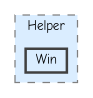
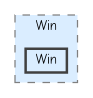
  digraph {
    compound=true
    fontname="Comic Neue"
    n1 [color=grey25 fillcolor="#daedff" fontname="Comic Neue" fontsize=10 height=0.2 label=Win shape=box style="filled,bold" width=0.4]
    subgraph cluster_1 {
      bgcolor="#daedff"
      fontsize=10
-     label=Helper
+     label=Win
      pencolor=grey50
      style="filled,dashed"
      n1
    }
  }
